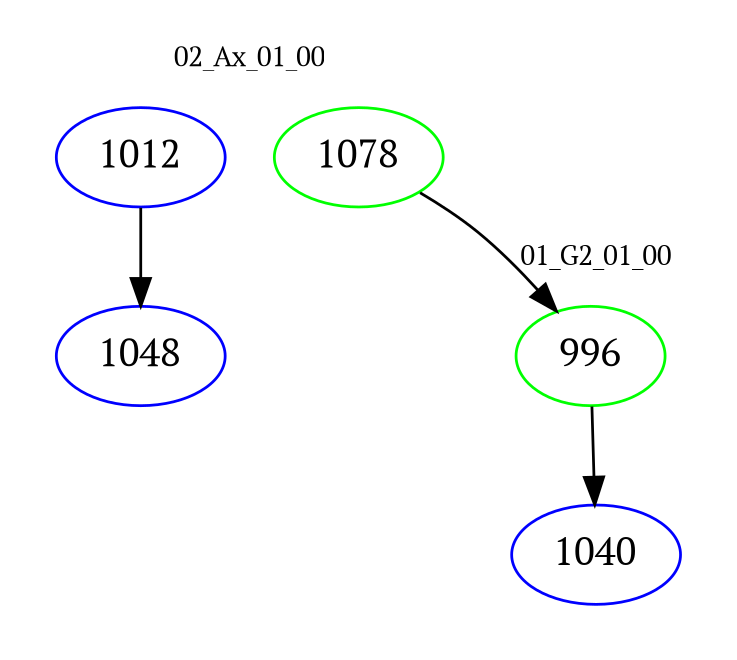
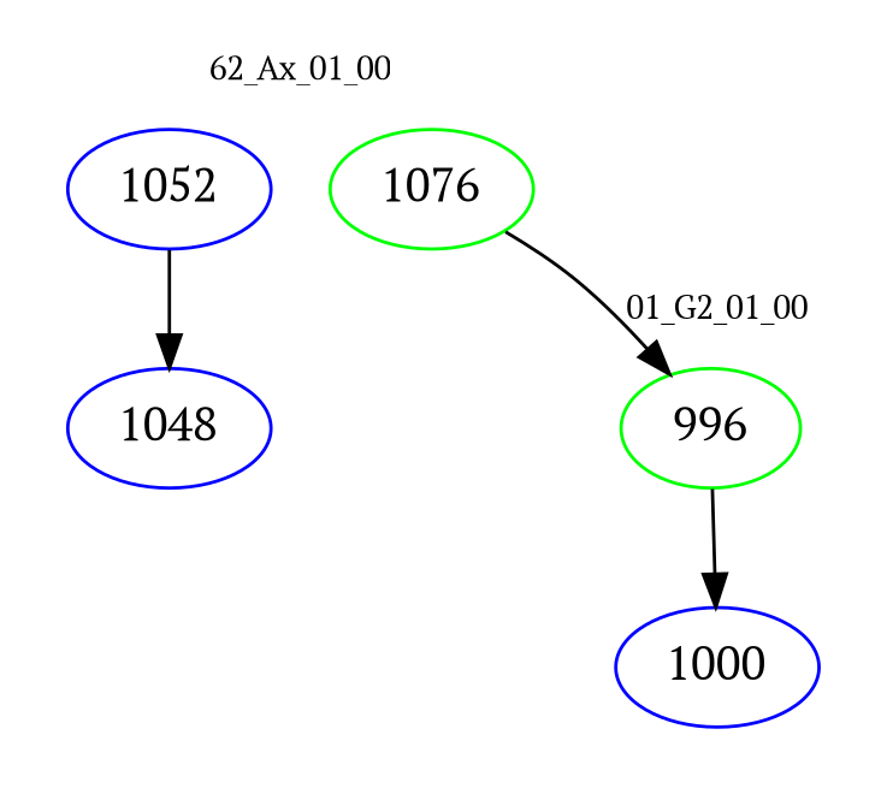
  digraph {
    fontname="PT Serif"
    node [color=blue fontname="PT Serif"]
    edge [color=black fontname="PT Serif"]
-   n1 [color=green label=1078]
-   n2 [label=1012]
+   n1 [color=green label=1076]
+   n2 [label=1052]
    n3 [label=1048]
    n4 [color=green label=996]
-   n5 [label=1040]
+   n5 [label=1000]
    subgraph cluster_1 {
      color=white
      fontsize=10
-     label="02_Ax_01_00"
+     label="62_Ax_01_00"
      n1
      n2
      n3
    }
    subgraph cluster_2 {
      color=white
      fontsize=10
      label="01_G2_01_00"
      n4
      n5
    }
    n1 -> n4
    n2 -> n3
    n4 -> n5
  }
